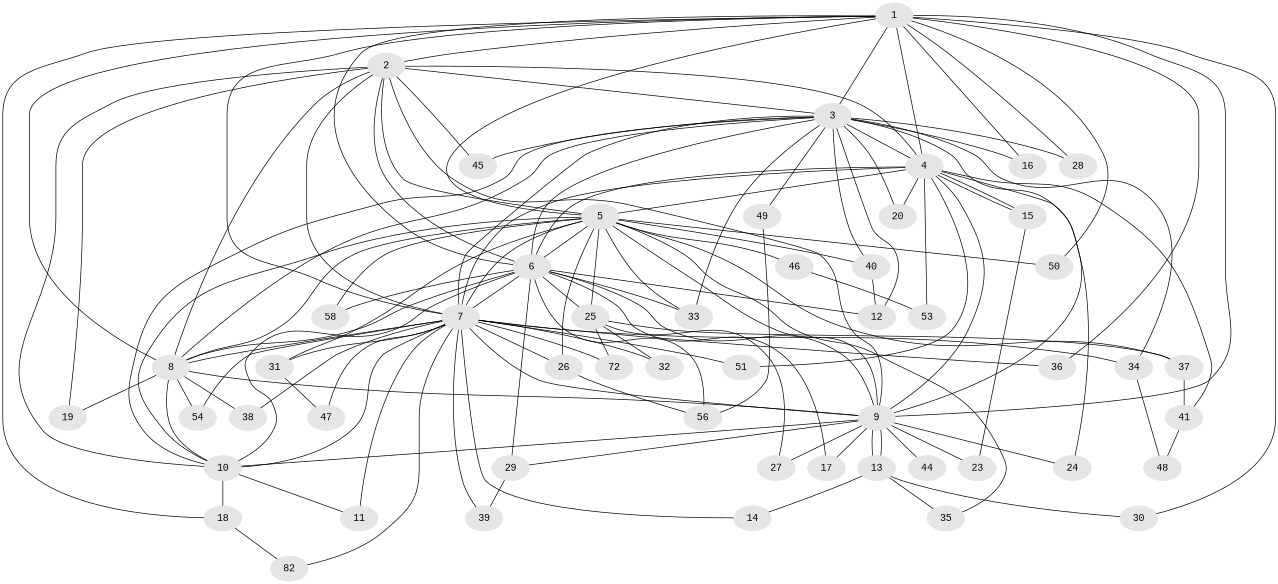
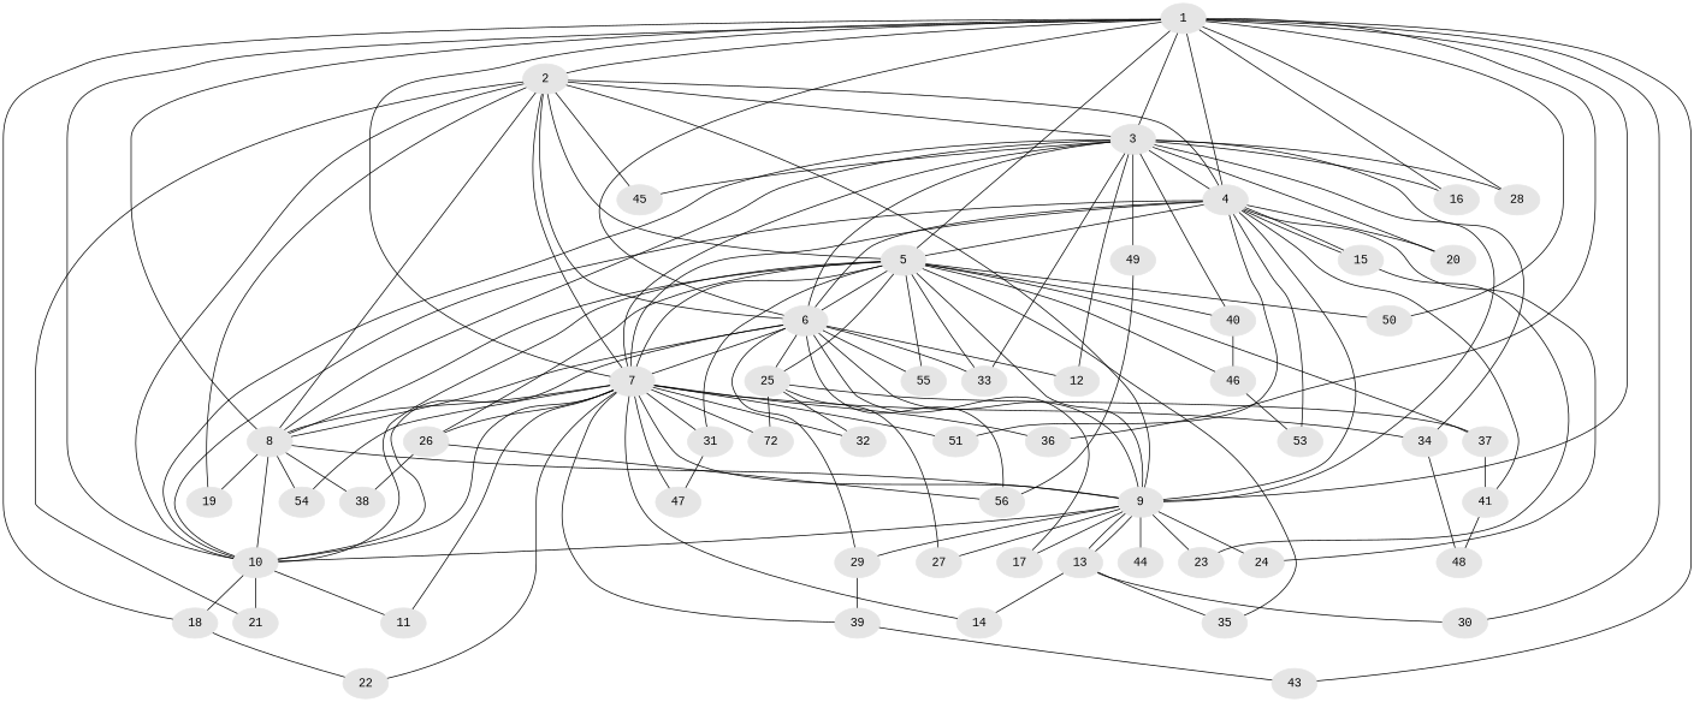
  graph {
    fontname="Liberation Mono"
    node [color=gray90 fontname="Liberation Mono" style=filled]
    edge [fontname="Liberation Mono"]
    1
    2
    3
    4
    5
    6
    7
    8
    9
    10
    16
    18
    28
    30
    36
+   43
    50
    19
+   21
    45
    12
    20
    34
    40
    49
    33
    15
    24
    41
    51
    53
    25
    26
    31
    35
    37
    46
-   55 [label=58]
+   55
    17
    29
    56
    11
    14
-   22 [label=82]
+   22
    32
    38
    39
    n48 [label=72]
    47
    54
    44
    13
    23
    27
    48
    1 -- 2
    1 -- 3
    1 -- 4
    1 -- 5
    1 -- 6
    1 -- 7
    1 -- 8
    1 -- 9
+   1 -- 10
    1 -- 16
    1 -- 18
    1 -- 28
    1 -- 30
    1 -- 36
+   1 -- 43
    1 -- 50
    2 -- 3
    2 -- 4
    2 -- 5
    2 -- 6
    2 -- 7
    2 -- 8
    2 -- 9
    2 -- 10
    2 -- 19
+   2 -- 21
    2 -- 45
    3 -- 4
    3 -- 6
    3 -- 7
    3 -- 8
    3 -- 9
    3 -- 10
    3 -- 16
    3 -- 28
    3 -- 45
    3 -- 12
    3 -- 20
    3 -- 34
    3 -- 40
    3 -- 49
    3 -- 33
    4 -- 5
    4 -- 6
    4 -- 7
    4 -- 9
+   4 -- 10
    4 -- 20
    4 -- 15
    4 -- 15
    4 -- 24
    4 -- 41
    4 -- 51
    4 -- 53
    5 -- 6
    5 -- 7
    5 -- 8
    5 -- 9
    5 -- 10
    5 -- 50
    5 -- 40
    5 -- 33
    5 -- 25
    5 -- 26
    5 -- 31
    5 -- 35
    5 -- 37
    5 -- 46
    5 -- 55
    6 -- 7
    6 -- 8
    6 -- 9
    6 -- 10
    6 -- 12
    6 -- 33
    6 -- 25
    6 -- 55
    6 -- 17
    6 -- 29
    6 -- 56
    7 -- 8
    7 -- 9
    7 -- 10
    7 -- 36
    7 -- 34
    7 -- 51
    7 -- 26
    7 -- 31
    7 -- 11
    7 -- 14
    7 -- 22
    7 -- 32
-   7 -- 38
+   26 -- 38
    7 -- 39
    7 -- n48
    7 -- 47
    7 -- 54
    8 -- 9
    8 -- 10
    8 -- 19
    8 -- 38
    8 -- 54
    9 -- 10
    9 -- 24
    9 -- 17
    9 -- 29
    9 -- 44
    9 -- 13
    9 -- 13
    9 -- 23
    9 -- 27
    10 -- 18
+   10 -- 21
    10 -- 11
    18 -- 22
    34 -- 48
-   40 -- 12
+   40 -- 46
    49 -- 56
    15 -- 23
    41 -- 48
    25 -- 37
    25 -- 32
    25 -- n48
    25 -- 27
    26 -- 56
    31 -- 47
    37 -- 41
    46 -- 53
    29 -- 39
+   39 -- 43
    13 -- 30
    13 -- 35
    13 -- 14
  }
